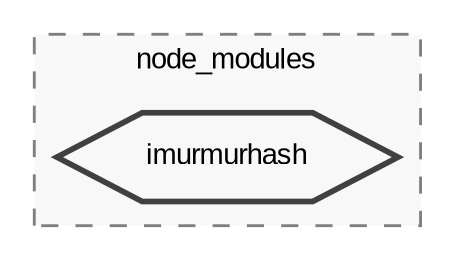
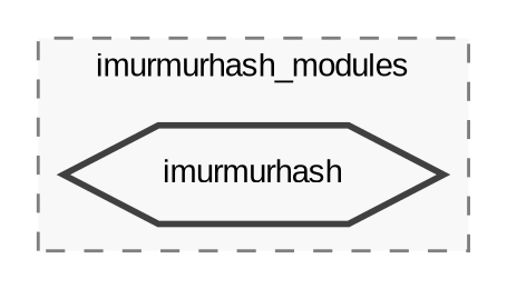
  digraph {
    compound=true
    rankdir=LR
    fontname="Liberation Sans"
    n1 [color=grey25 fillcolor="#f8f8f8" fontname="Liberation Sans" fontsize=10 height=0.2 label=imurmurhash shape=hexagon style="filled,bold" width=0.4]
    subgraph cluster_1 {
      bgcolor="#f8f8f8"
      fontsize=10
-     label=node_modules
+     label=imurmurhash_modules
      pencolor=grey50
      style="filled,dashed"
      n1
    }
  }
